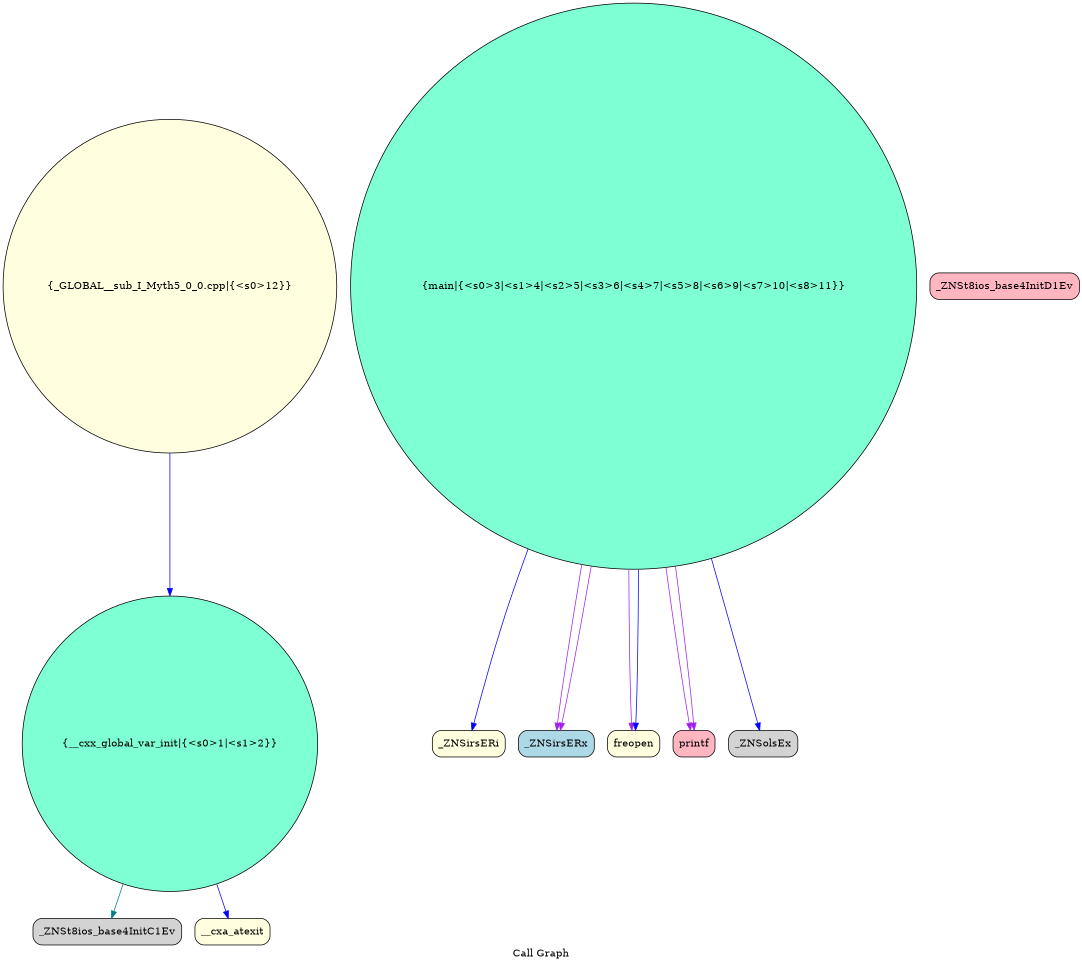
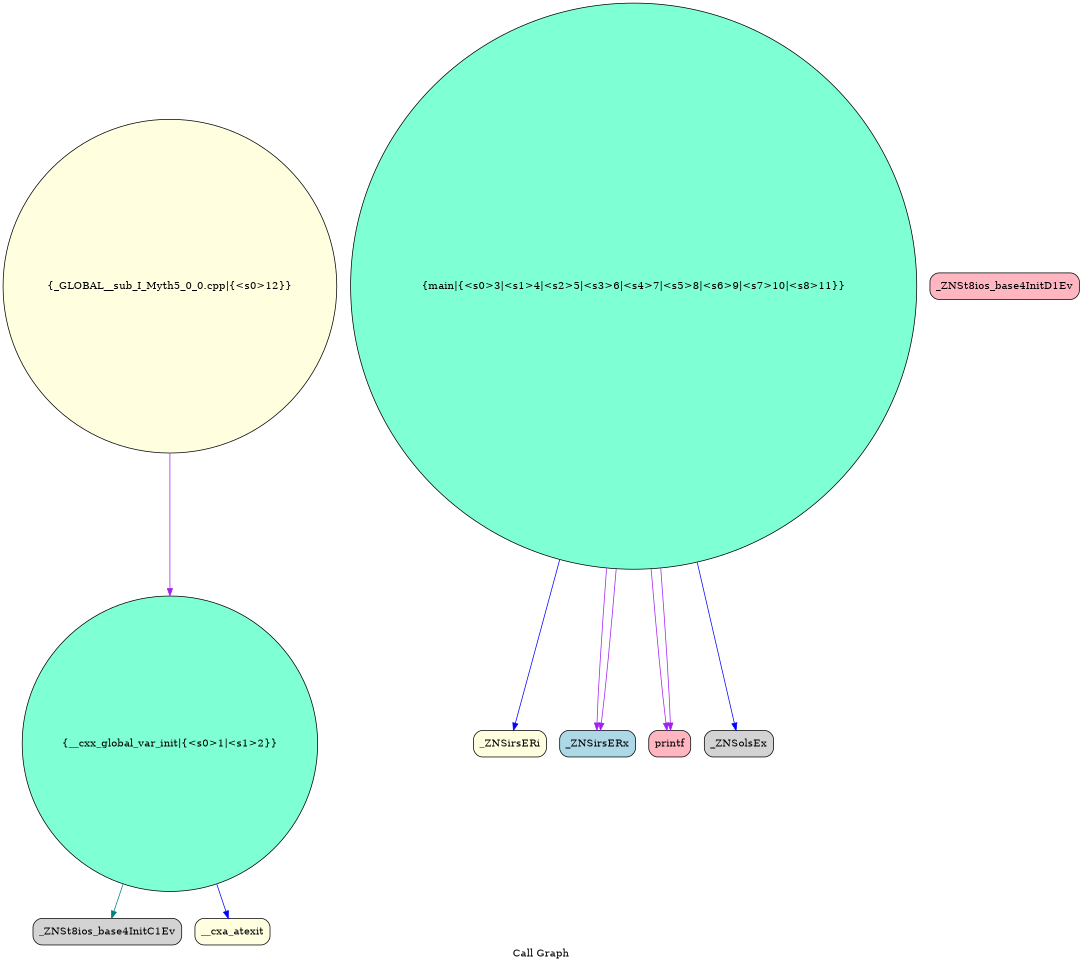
  digraph {
    label="Call Graph"
    node [fillcolor=lightyellow shape=Mrecord style=filled]
    edge [color=blue tailport=s0]
    n1 [fillcolor=aquamarine label="{__cxx_global_var_init|{<s0>1|<s1>2}}" shape=circle]
    n2 [fillcolor=lightgrey label="{_ZNSt8ios_base4InitC1Ev}"]
    n3 [label="{__cxa_atexit}"]
    n4 [label="{_ZNSirsERi}"]
    n5 [fillcolor=lightpink label="{_ZNSt8ios_base4InitD1Ev}"]
    n6 [fillcolor=lightblue label="{_ZNSirsERx}"]
    n7 [label="{_GLOBAL__sub_I_Myth5_0_0.cpp|{<s0>12}}" shape=circle]
-   n8 [label="{freopen}"]
    n9 [fillcolor=lightpink label="{printf}"]
    n10 [fillcolor=lightgrey label="{_ZNSolsEx}"]
    n11 [fillcolor=aquamarine label="{main|{<s0>3|<s1>4|<s2>5|<s3>6|<s4>7|<s5>8|<s6>9|<s7>10|<s8>11}}" shape=circle]
    n1 -> n2 [color=teal]
    n1 -> n3 [tailport=s1]
-   n7 -> n1
+   n7 -> n1 [color=purple]
    n11 -> n4 [tailport=s2]
    n11 -> n6 [color=purple tailport=s4]
    n11 -> n6 [color=purple tailport=s5]
-   n11 -> n8 [color=purple]
-   n11 -> n8 [tailport=s1]
    n11 -> n9 [color=purple tailport=s3]
    n11 -> n9 [color=purple tailport=s8]
    n11 -> n10 [tailport=s7]
  }
